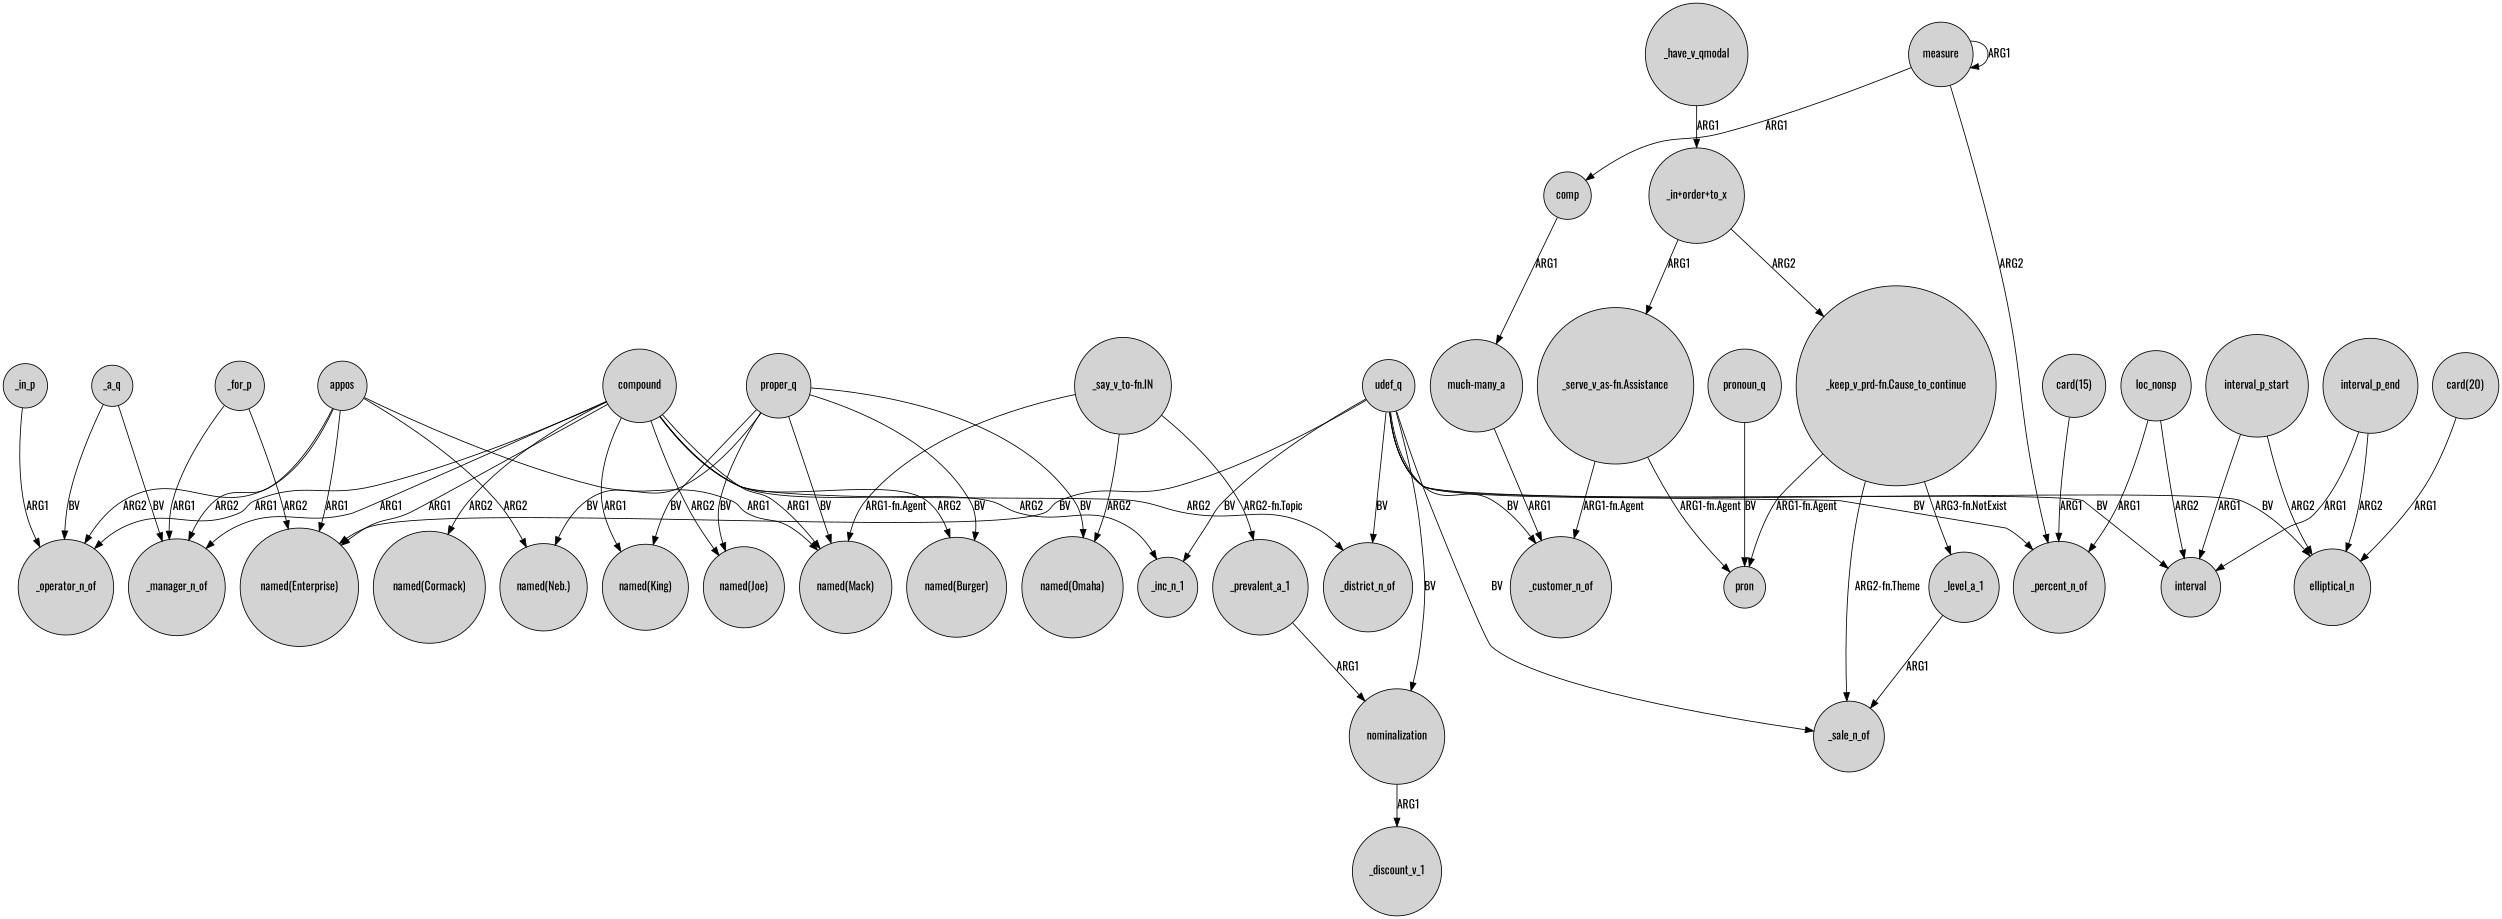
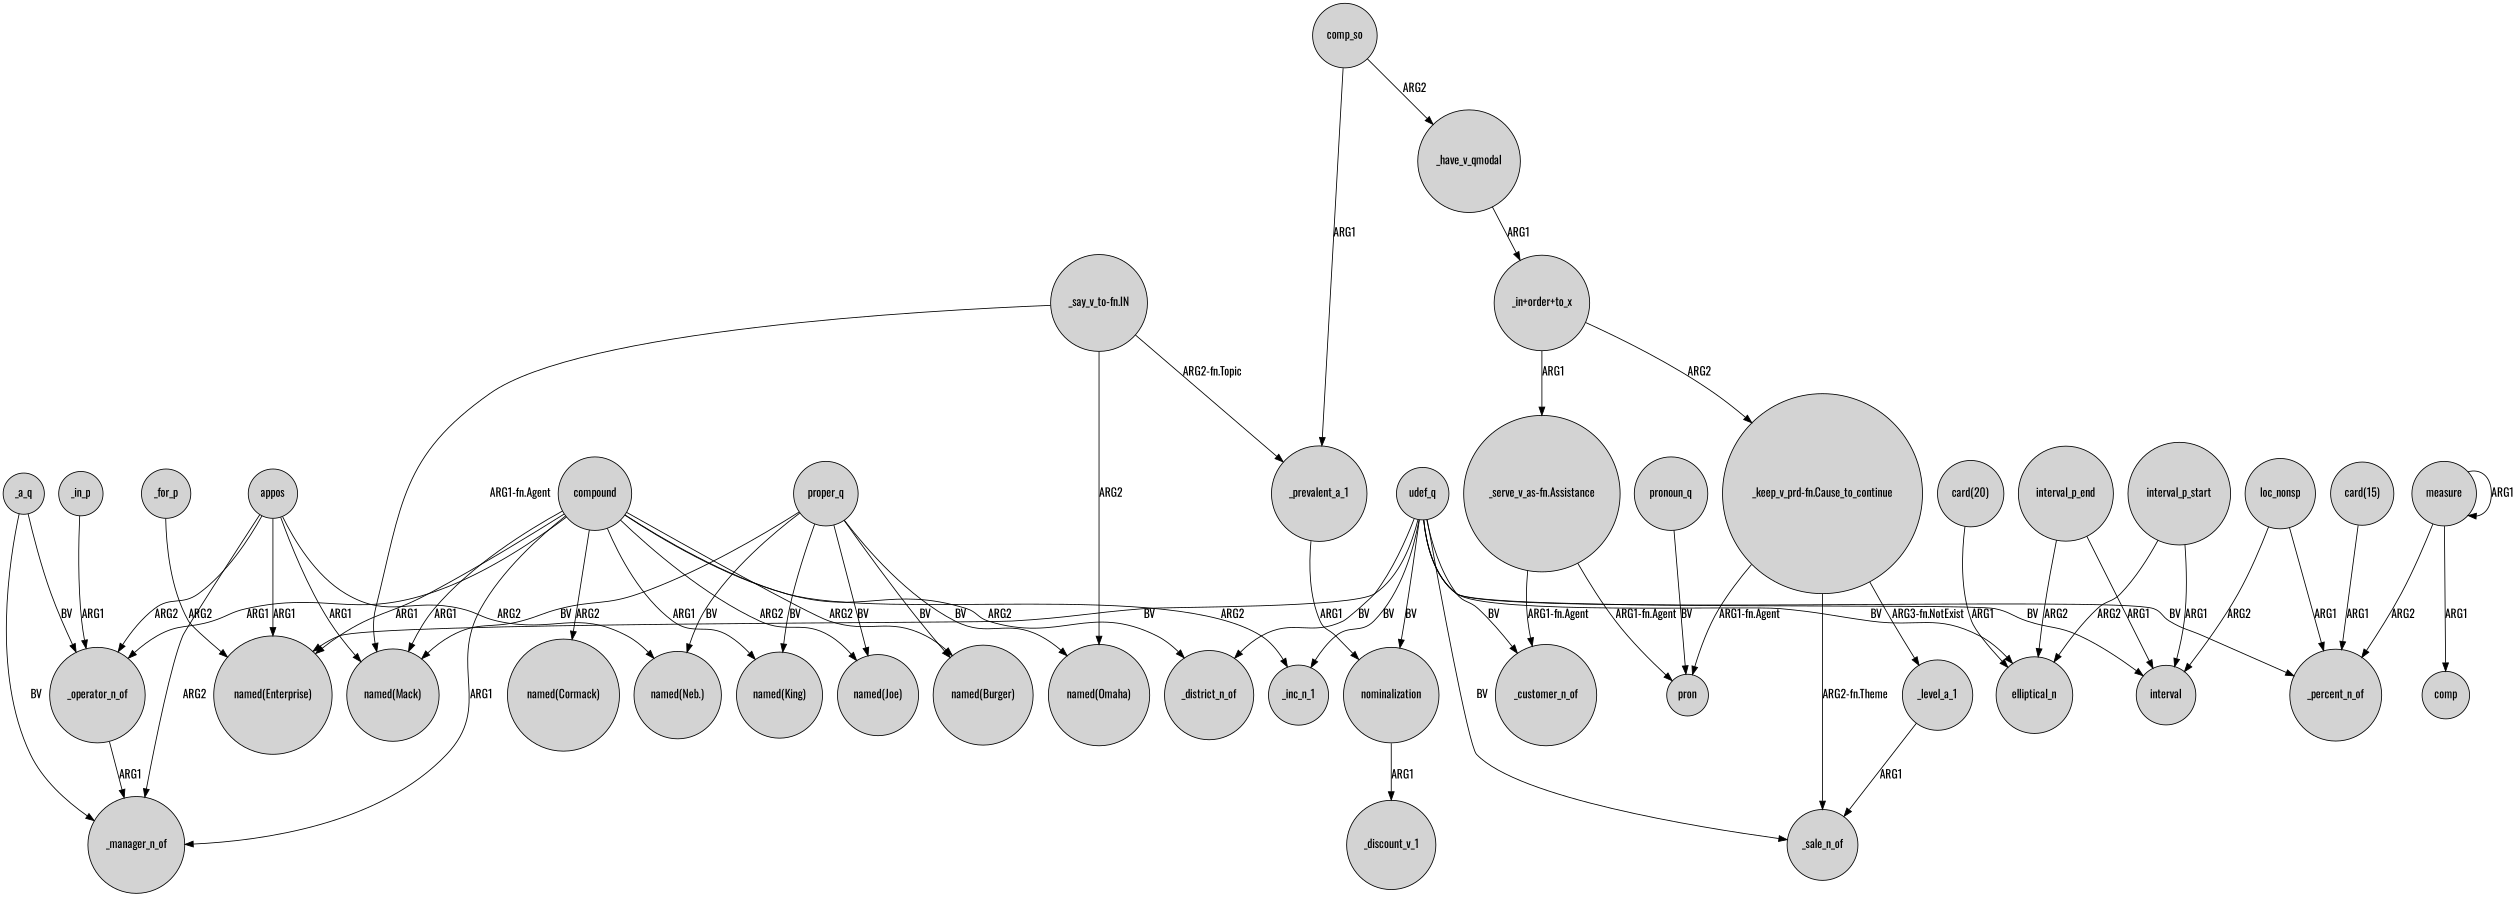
  digraph {
    fontname=Oswald
    node [fontname=Oswald shape=circle style=filled]
    edge [fontname=Oswald]
    _for_p
    _manager_n_of
    "named(Enterprise)"
    "_serve_v_as-fn.Assistance"
    pron
    _customer_n_of
    appos
    "named(Mack)"
    _operator_n_of
    "named(Neb.)"
+   comp_so
    _prevalent_a_1
    _have_v_qmodal
    nominalization
    "_in+order+to_x"
    _discount_v_1
    compound
    _inc_n_1
    "named(Joe)"
    "named(Burger)"
    "named(Cormack)"
    "named(King)"
    _district_n_of
    loc_nonsp
    interval
    _percent_n_of
    udef_q
    elliptical_n
    _sale_n_of
    proper_q
    "named(Omaha)"
    "card(15)"
-   "much-many_a"
    "_keep_v_prd-fn.Cause_to_continue"
    _level_a_1
    _in_p
    "_say_v_to-fn.IN"
    interval_p_end
    _a_q
    measure
    comp
    "card(20)"
    interval_p_start
    pronoun_q
-   _for_p -> _manager_n_of [label=ARG1]
+   _operator_n_of -> _manager_n_of [label=ARG1]
    _for_p -> "named(Enterprise)" [label=ARG2]
    "_serve_v_as-fn.Assistance" -> pron [label="ARG1-fn.Agent"]
    "_serve_v_as-fn.Assistance" -> _customer_n_of [label="ARG1-fn.Agent"]
    appos -> _manager_n_of [label=ARG2]
    appos -> "named(Enterprise)" [label=ARG1]
    appos -> "named(Mack)" [label=ARG1]
    appos -> _operator_n_of [label=ARG2]
    appos -> "named(Neb.)" [label=ARG2]
+   comp_so -> _prevalent_a_1 [label=ARG1]
+   comp_so -> _have_v_qmodal [label=ARG2]
    _prevalent_a_1 -> nominalization [label=ARG1]
    _have_v_qmodal -> "_in+order+to_x" [label=ARG1]
    nominalization -> _discount_v_1 [label=ARG1]
    "_in+order+to_x" -> "_serve_v_as-fn.Assistance" [label=ARG1]
    "_in+order+to_x" -> "_keep_v_prd-fn.Cause_to_continue" [label=ARG2]
    compound -> _manager_n_of [label=ARG1]
    compound -> "named(Enterprise)" [label=ARG1]
    compound -> "named(Mack)" [label=ARG1]
    compound -> _operator_n_of [label=ARG1]
    compound -> _inc_n_1 [label=ARG2]
    compound -> "named(Joe)" [label=ARG2]
    compound -> "named(Burger)" [label=ARG2]
    compound -> "named(Cormack)" [label=ARG2]
    compound -> "named(King)" [label=ARG1]
    compound -> _district_n_of [label=ARG2]
    loc_nonsp -> interval [label=ARG2]
    loc_nonsp -> _percent_n_of [label=ARG1]
    udef_q -> "named(Enterprise)" [label=BV]
    udef_q -> _customer_n_of [label=BV]
    udef_q -> nominalization [label=BV]
    udef_q -> _inc_n_1 [label=BV]
    udef_q -> _district_n_of [label=BV]
    udef_q -> interval [label=BV]
    udef_q -> _percent_n_of [label=BV]
    udef_q -> elliptical_n [label=BV]
    udef_q -> _sale_n_of [label=BV]
    proper_q -> "named(Mack)" [label=BV]
    proper_q -> "named(Neb.)" [label=BV]
    proper_q -> "named(Joe)" [label=BV]
    proper_q -> "named(Burger)" [label=BV]
    proper_q -> "named(King)" [label=BV]
    proper_q -> "named(Omaha)" [label=BV]
    "card(15)" -> _percent_n_of [label=ARG1]
-   "much-many_a" -> _customer_n_of [label=ARG1]
    "_keep_v_prd-fn.Cause_to_continue" -> pron [label="ARG1-fn.Agent"]
    "_keep_v_prd-fn.Cause_to_continue" -> _sale_n_of [label="ARG2-fn.Theme"]
    "_keep_v_prd-fn.Cause_to_continue" -> _level_a_1 [label="ARG3-fn.NotExist"]
    _level_a_1 -> _sale_n_of [label=ARG1]
    _in_p -> _operator_n_of [label=ARG1]
    "_say_v_to-fn.IN" -> "named(Mack)" [label="ARG1-fn.Agent"]
    "_say_v_to-fn.IN" -> _prevalent_a_1 [label="ARG2-fn.Topic"]
    "_say_v_to-fn.IN" -> "named(Omaha)" [label=ARG2]
    interval_p_end -> interval [label=ARG1]
    interval_p_end -> elliptical_n [label=ARG2]
    _a_q -> _manager_n_of [label=BV]
    _a_q -> _operator_n_of [label=BV]
    measure -> _percent_n_of [label=ARG2]
    measure -> measure [label=ARG1]
    measure -> comp [label=ARG1]
-   comp -> "much-many_a" [label=ARG1]
    "card(20)" -> elliptical_n [label=ARG1]
    interval_p_start -> interval [label=ARG1]
    interval_p_start -> elliptical_n [label=ARG2]
    pronoun_q -> pron [label=BV]
  }
